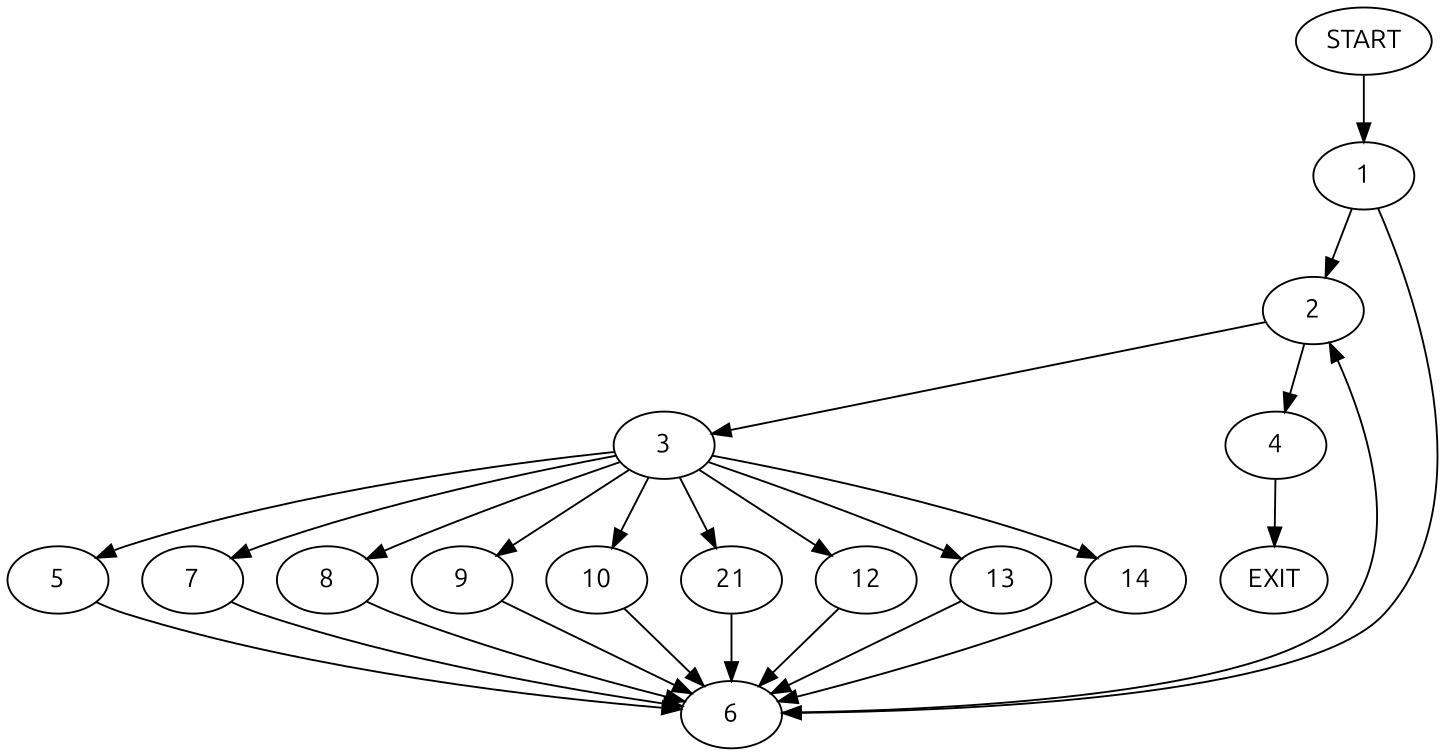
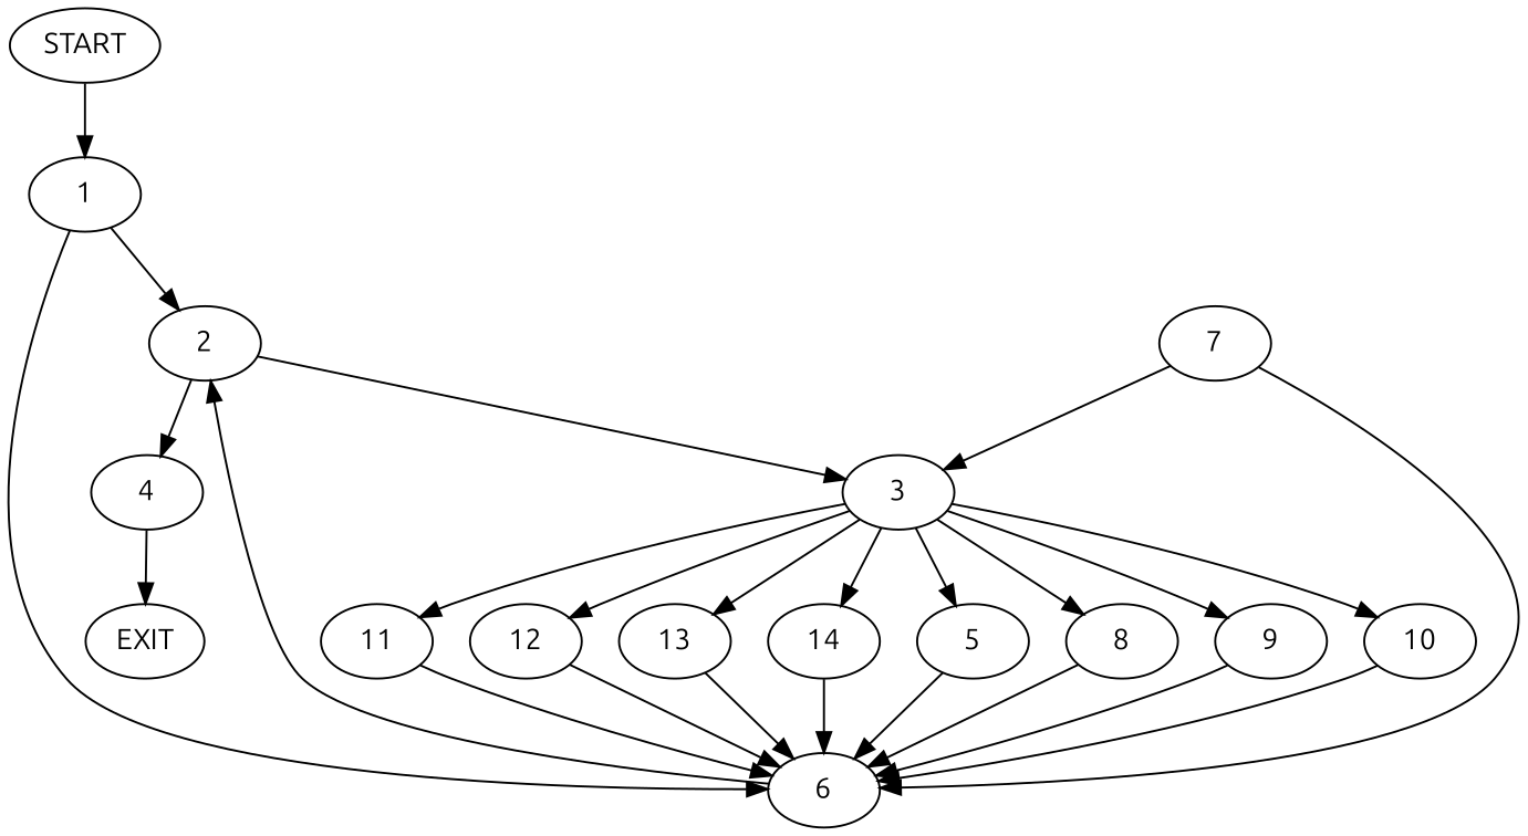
  digraph {
    fontname=Ubuntu
    node [fontname=Ubuntu]
    edge [fontname=Ubuntu]
    n1 [label=START]
    1
    2
    6
    n5 [label=EXIT]
    3
    4
    5
    7
    8
    9
    10
-   11 [label=21]
+   11
    12
    13
    14
    n1 -> 1
    1 -> 2
    1 -> 6
    2 -> 3
    2 -> 4
    6 -> 2
    3 -> 5
-   3 -> 7
+   7 -> 3
    3 -> 8
    3 -> 9
    3 -> 10
    3 -> 11
    3 -> 12
    3 -> 13
    3 -> 14
    4 -> n5
    5 -> 6
    7 -> 6
    8 -> 6
    9 -> 6
    10 -> 6
    11 -> 6
    12 -> 6
    13 -> 6
    14 -> 6
  }
